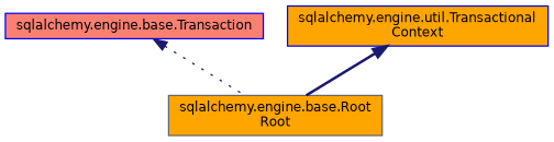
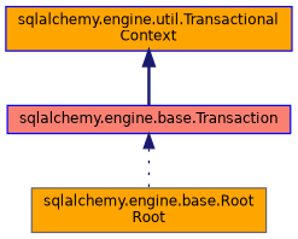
  digraph {
    node [color=blue fillcolor=orange fontname=Helvetica fontsize=10 shape=record style=filled]
    edge [color=midnightblue dir=back fontname=Helvetica fontsize=10 labelfontname=Helvetica labelfontsize=10]
    n1 [color=gray40 fontcolor=black height=0.2 label="sqlalchemy.engine.base.Root\lRoot" width=0.4]
    n2 [fillcolor=salmon height=0.2 label="sqlalchemy.engine.base.Transaction" width=0.4]
    n3 [height=0.2 label="sqlalchemy.engine.util.Transactional\lContext" width=0.4]
    n2 -> n1 [style=dotted]
-   n3 -> n1 [style=bold]
+   n3 -> n2 [style=bold]
  }
